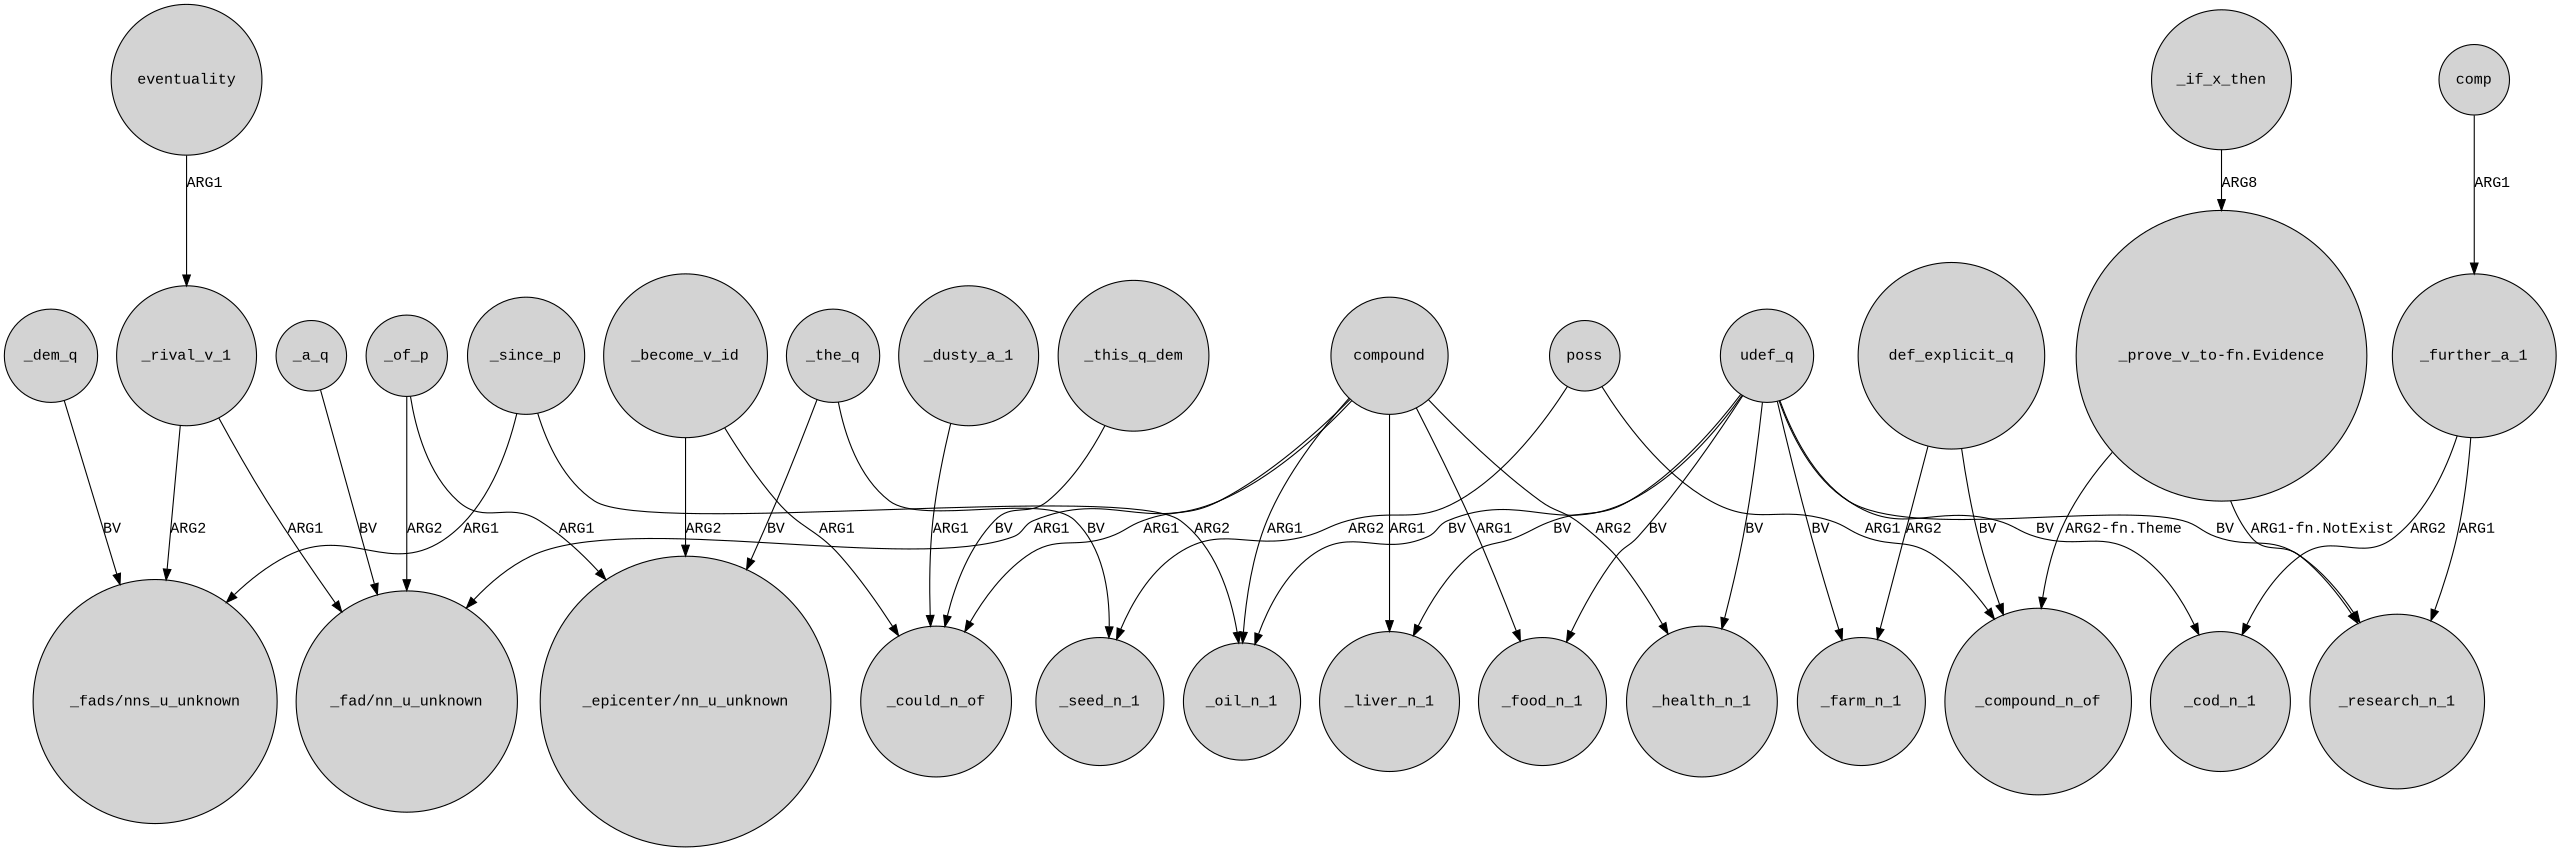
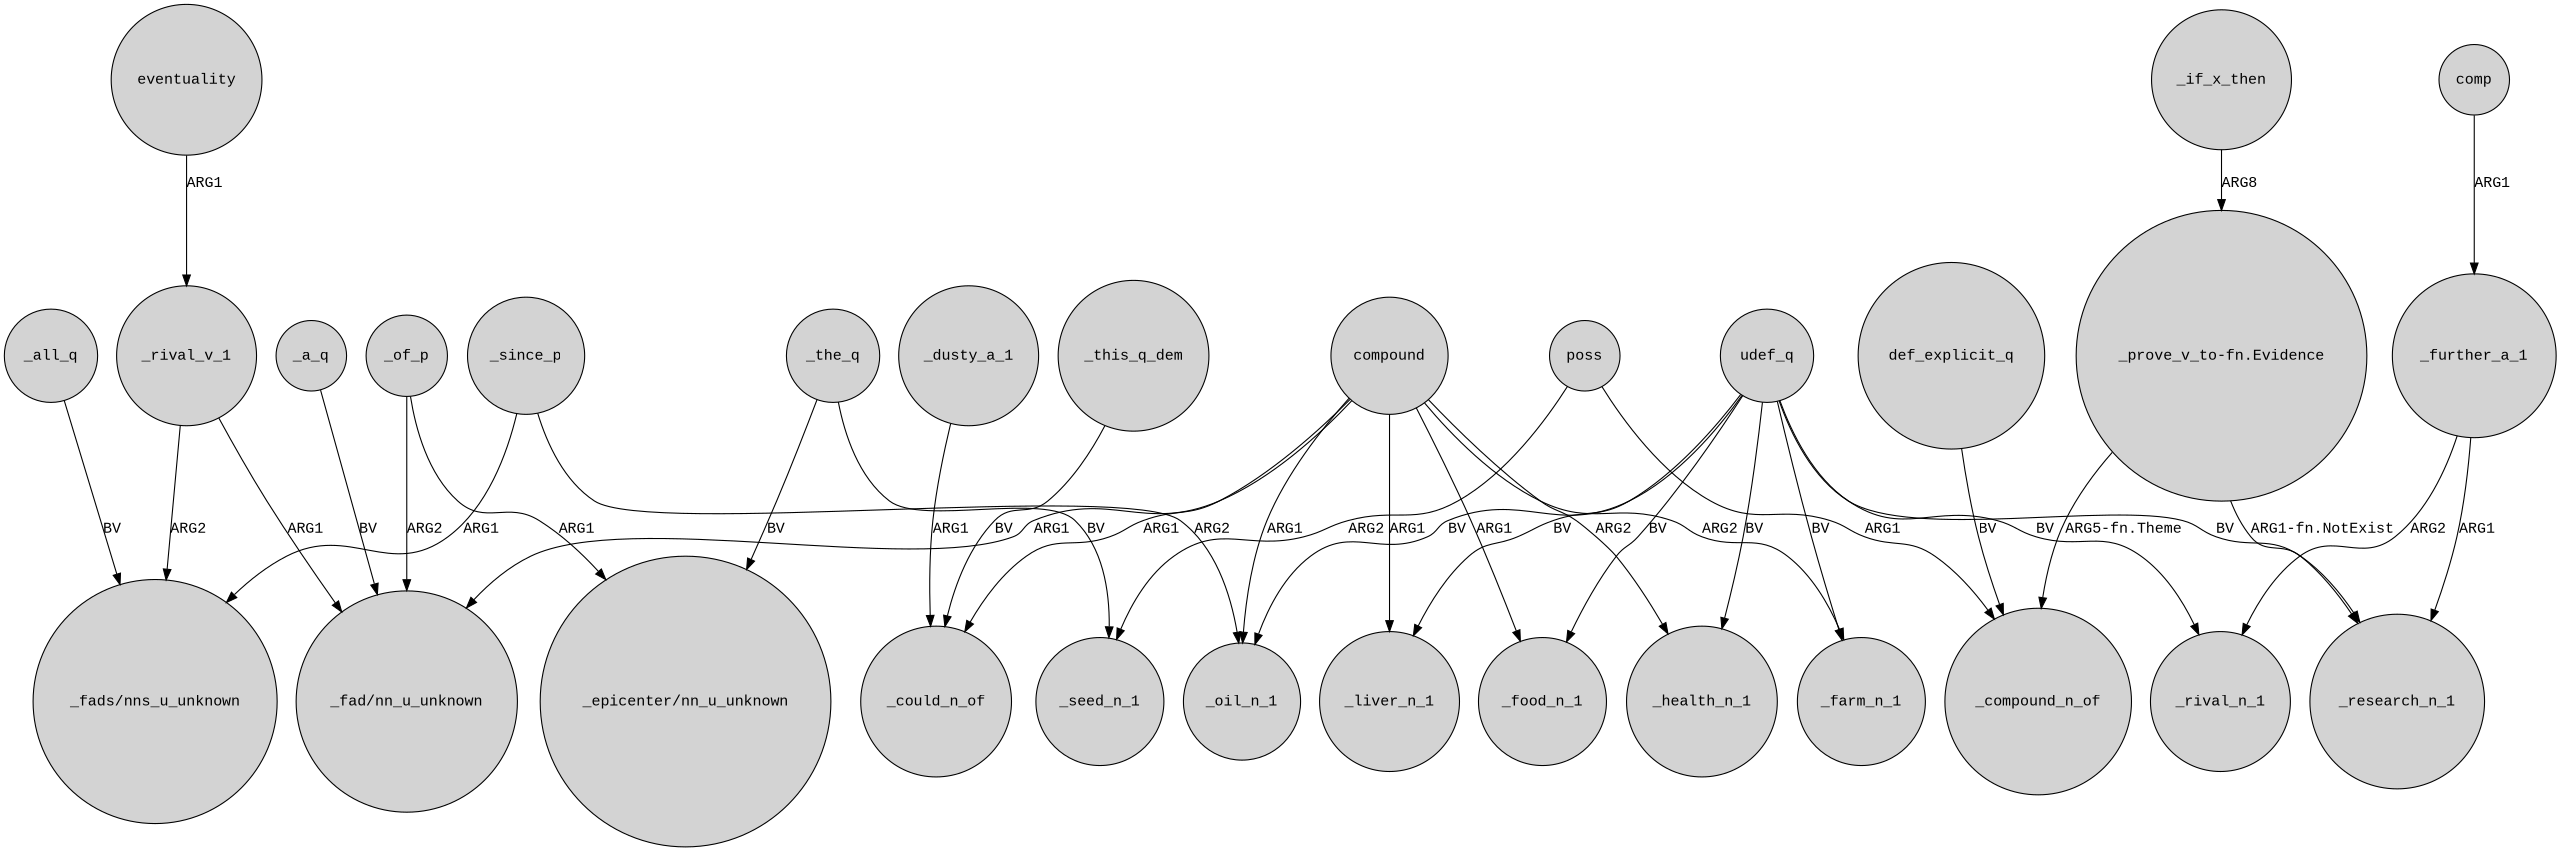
  digraph {
    fontname="Liberation Mono"
    node [fontname="Liberation Mono" shape=circle style=filled]
    edge [fontname="Liberation Mono"]
    _a_q
    "_fad/nn_u_unknown"
    eventuality
    _rival_v_1
    "_fads/nns_u_unknown"
    compound
    _oil_n_1
    n8 [label=_could_n_of]
    _food_n_1
    _health_n_1
    _liver_n_1
    _farm_n_1
    _since_p
    _dusty_a_1
    _if_x_then
    "_prove_v_to-fn.Evidence"
    n17 [label=_compound_n_of]
    _research_n_1
    poss
    _seed_n_1
    udef_q
-   _cod_n_1
-   _become_v_id
+   _cod_n_1 [label=_rival_n_1]
    "_epicenter/nn_u_unknown"
    _the_q
    _of_p
    comp
    _further_a_1
    _this_q_dem
    def_explicit_q
-   _all_q [label=_dem_q]
+   _all_q
    _a_q -> "_fad/nn_u_unknown" [label=BV]
    eventuality -> _rival_v_1 [label=ARG1]
    _rival_v_1 -> "_fad/nn_u_unknown" [label=ARG1]
    _rival_v_1 -> "_fads/nns_u_unknown" [label=ARG2]
    compound -> "_fad/nn_u_unknown" [label=ARG1]
    compound -> _oil_n_1 [label=ARG1]
    compound -> n8 [label=ARG1]
    compound -> _food_n_1 [label=ARG1]
    compound -> _health_n_1 [label=ARG2]
    compound -> _liver_n_1 [label=ARG1]
-   def_explicit_q -> _farm_n_1 [label=ARG2]
+   compound -> _farm_n_1 [label=ARG2]
    _since_p -> "_fads/nns_u_unknown" [label=ARG1]
    _since_p -> _oil_n_1 [label=ARG2]
    _dusty_a_1 -> n8 [label=ARG1]
    _if_x_then -> "_prove_v_to-fn.Evidence" [label=ARG8]
-   "_prove_v_to-fn.Evidence" -> n17 [label="ARG2-fn.Theme"]
+   "_prove_v_to-fn.Evidence" -> n17 [label="ARG5-fn.Theme"]
    "_prove_v_to-fn.Evidence" -> _research_n_1 [label="ARG1-fn.NotExist"]
    poss -> n17 [label=ARG1]
    poss -> _seed_n_1 [label=ARG2]
    udef_q -> _oil_n_1 [label=BV]
    udef_q -> _food_n_1 [label=BV]
    udef_q -> _health_n_1 [label=BV]
    udef_q -> _liver_n_1 [label=BV]
    udef_q -> _farm_n_1 [label=BV]
    udef_q -> _research_n_1 [label=BV]
    udef_q -> _cod_n_1 [label=BV]
-   _become_v_id -> n8 [label=ARG1]
-   _become_v_id -> "_epicenter/nn_u_unknown" [label=ARG2]
    _the_q -> _seed_n_1 [label=BV]
    _the_q -> "_epicenter/nn_u_unknown" [label=BV]
    _of_p -> "_fad/nn_u_unknown" [label=ARG2]
    _of_p -> "_epicenter/nn_u_unknown" [label=ARG1]
    comp -> _further_a_1 [label=ARG1]
    _further_a_1 -> _research_n_1 [label=ARG1]
    _further_a_1 -> _cod_n_1 [label=ARG2]
    _this_q_dem -> n8 [label=BV]
    def_explicit_q -> n17 [label=BV]
    _all_q -> "_fads/nns_u_unknown" [label=BV]
  }
